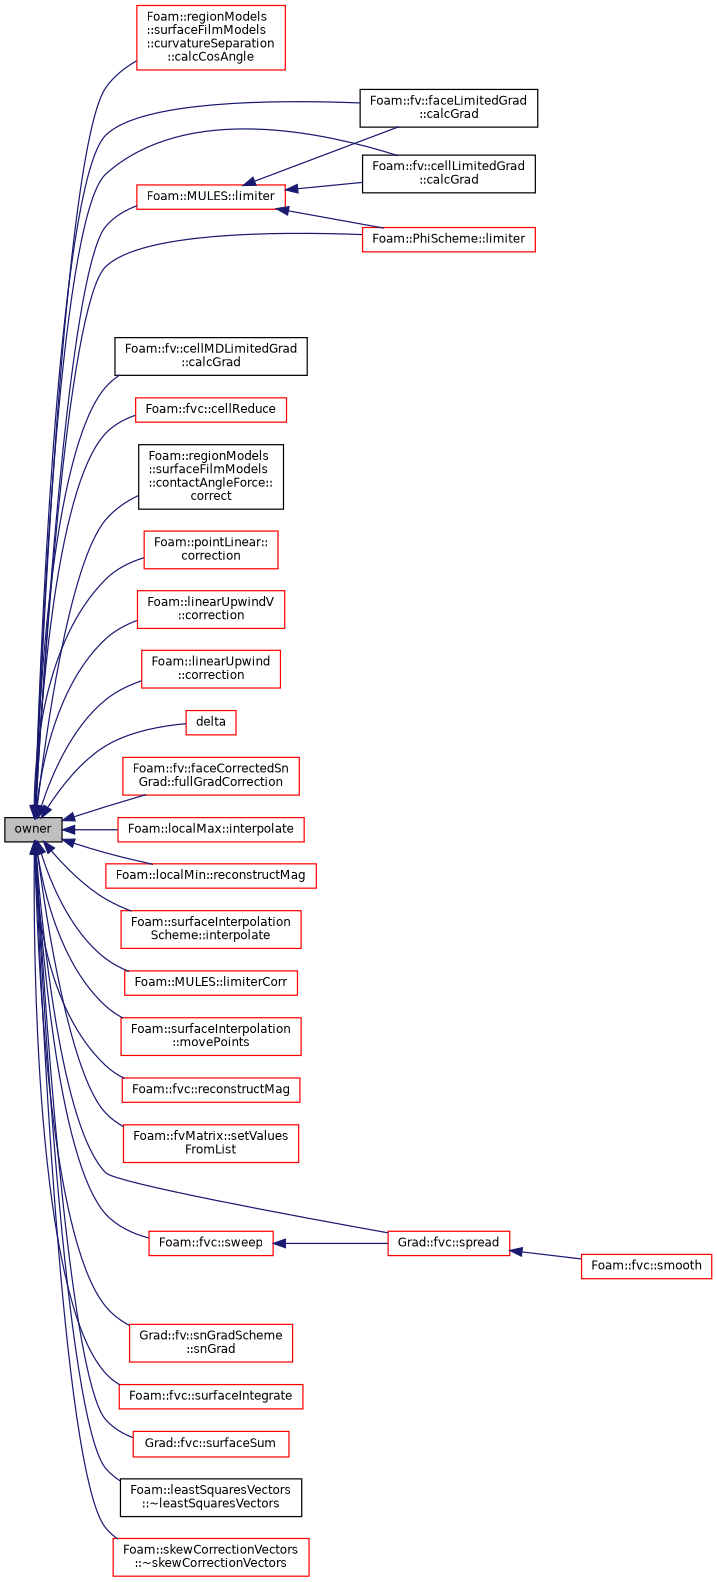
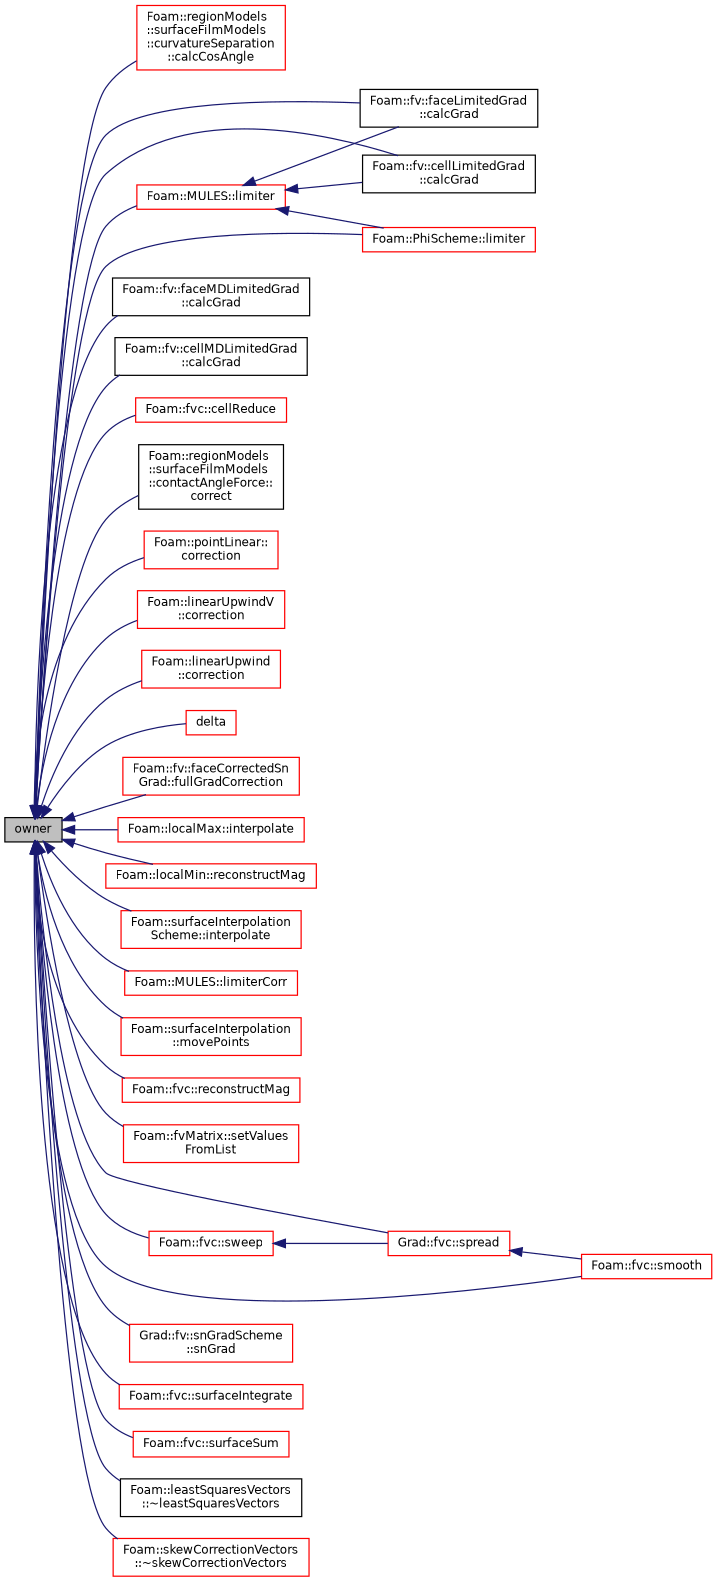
  digraph {
    rankdir=LR
    node [color=red fontname=Helvetica fontsize=10 shape=record]
    edge [color=midnightblue dir=back fontname=Helvetica fontsize=10 labelfontname=Helvetica labelfontsize=10 style=solid]
    n1 [color=black fillcolor=grey75 fontcolor=black height=0.2 label=owner style=filled width=0.4]
    n2 [height=0.2 label="Foam::regionModels\l::surfaceFilmModels\l::curvatureSeparation\l::calcCosAngle" width=0.4]
    n3 [color=black height=0.2 label="Foam::fv::faceLimitedGrad\l::calcGrad" width=0.4]
+   n4 [color=black height=0.2 label="Foam::fv::faceMDLimitedGrad\l::calcGrad" width=0.4]
    n5 [color=black height=0.2 label="Foam::fv::cellMDLimitedGrad\l::calcGrad" width=0.4]
    n6 [color=black height=0.2 label="Foam::fv::cellLimitedGrad\l::calcGrad" width=0.4]
    n7 [height=0.2 label="Foam::fvc::cellReduce" width=0.4]
    n8 [color=black height=0.2 label="Foam::regionModels\l::surfaceFilmModels\l::contactAngleForce::\lcorrect" width=0.4]
    n9 [height=0.2 label="Foam::pointLinear::\lcorrection" width=0.4]
    n10 [height=0.2 label="Foam::linearUpwindV\l::correction" width=0.4]
    n11 [height=0.2 label="Foam::linearUpwind\l::correction" width=0.4]
    n12 [height=0.2 label=delta width=0.4]
    n13 [height=0.2 label="Foam::fv::faceCorrectedSn\lGrad::fullGradCorrection" width=0.4]
    n14 [height=0.2 label="Foam::localMax::interpolate" width=0.4]
    n15 [height=0.2 label="Foam::localMin::reconstructMag" width=0.4]
    n16 [height=0.2 label="Foam::surfaceInterpolation\lScheme::interpolate" width=0.4]
    n17 [height=0.2 label="Foam::MULES::limiter" width=0.4]
    n18 [height=0.2 label="Foam::PhiScheme::limiter" width=0.4]
    n19 [height=0.2 label="Foam::MULES::limiterCorr" width=0.4]
    n20 [height=0.2 label="Foam::surfaceInterpolation\l::movePoints" width=0.4]
    n21 [height=0.2 label="Foam::fvc::reconstructMag" width=0.4]
    n22 [height=0.2 label="Foam::fvMatrix::setValues\lFromList" width=0.4]
    n23 [height=0.2 label="Foam::fvc::smooth" width=0.4]
    n24 [height=0.2 label="Grad::fv::snGradScheme\l::snGrad" width=0.4]
    n25 [height=0.2 label="Grad::fvc::spread" width=0.4]
    n26 [height=0.2 label="Foam::fvc::surfaceIntegrate" width=0.4]
-   n27 [height=0.2 label="Grad::fvc::surfaceSum" width=0.4]
+   n27 [height=0.2 label="Foam::fvc::surfaceSum" width=0.4]
    n28 [height=0.2 label="Foam::fvc::sweep" width=0.4]
    n29 [color=black height=0.2 label="Foam::leastSquaresVectors\l::~leastSquaresVectors" width=0.4]
    n30 [height=0.2 label="Foam::skewCorrectionVectors\l::~skewCorrectionVectors" width=0.4]
    n1 -> n2
    n1 -> n3
+   n1 -> n4
    n1 -> n5
    n1 -> n6
    n1 -> n7
    n1 -> n8
    n1 -> n9
    n1 -> n10
    n1 -> n11
    n1 -> n12
    n1 -> n13
    n1 -> n14
    n1 -> n15
    n1 -> n16
    n1 -> n17
    n1 -> n18
    n1 -> n19
    n1 -> n20
    n1 -> n21
    n1 -> n22
+   n1 -> n23
    n1 -> n24
    n1 -> n25
    n1 -> n26
    n1 -> n27
    n1 -> n28
    n1 -> n29
    n1 -> n30
    n17 -> n3
    n17 -> n6
    n17 -> n18
    n25 -> n23
    n28 -> n25
  }
